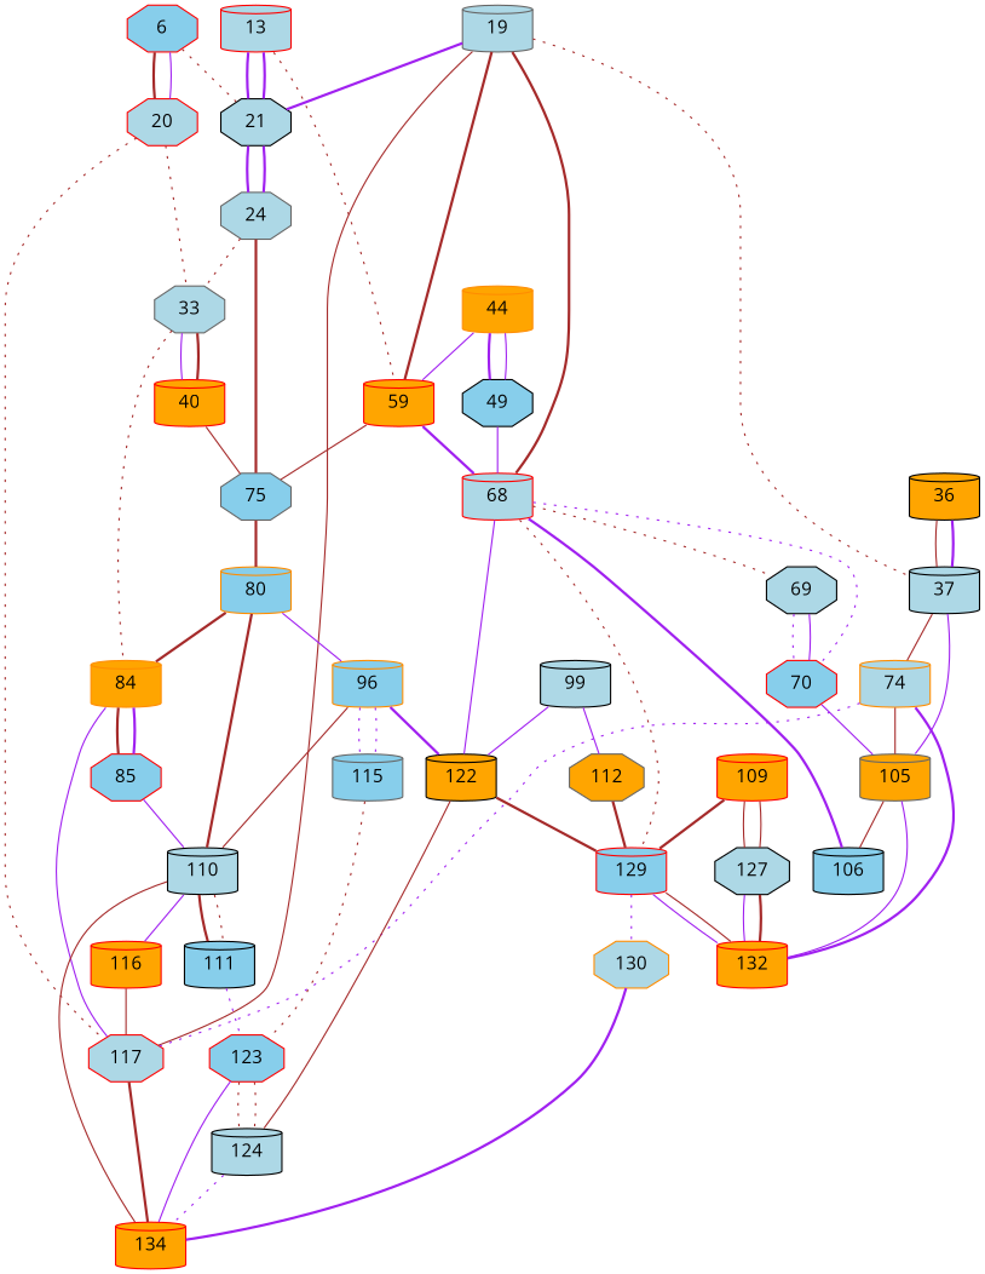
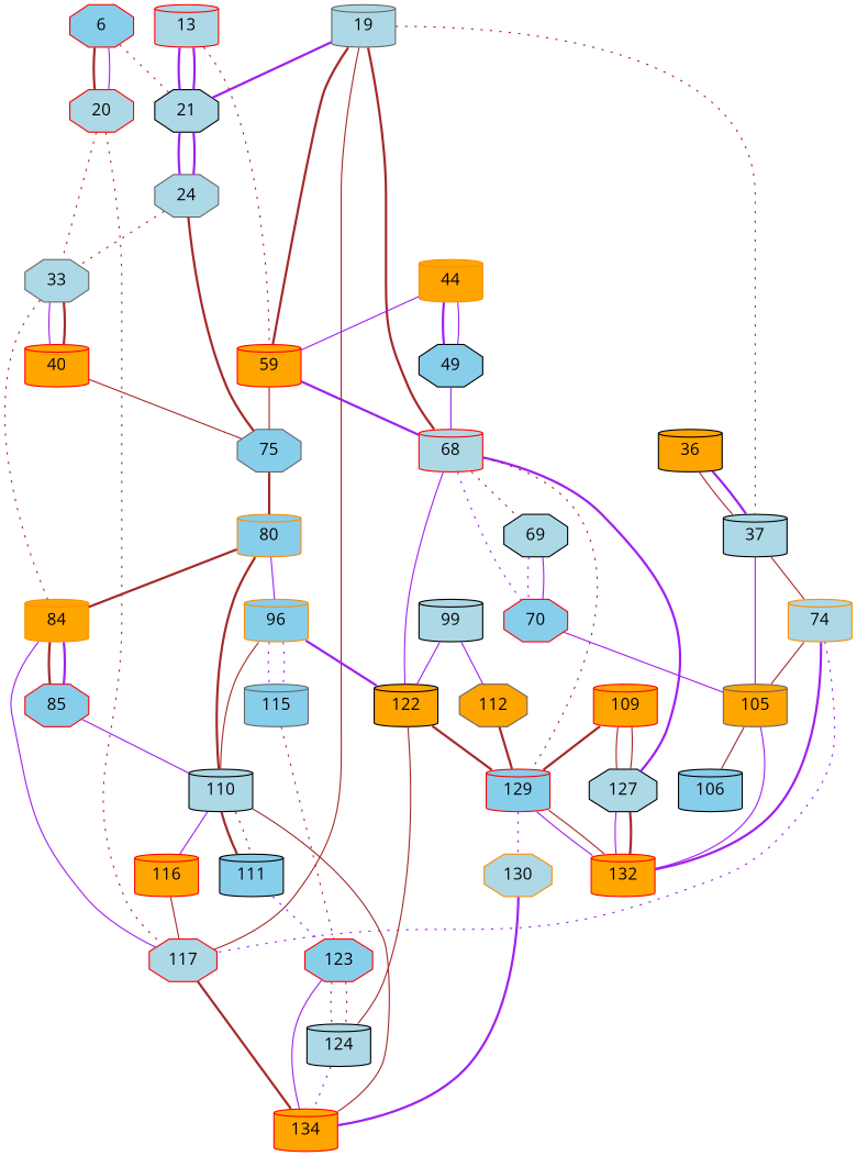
  graph {
    fontname="Open Sans"
    node [color=red fillcolor=lightblue fontname="Open Sans" shape=cylinder style=filled]
    edge [color=brown fontname="Open Sans" style=solid]
    6 [fillcolor=skyblue shape=octagon super="+1"]
    20 [shape=octagon super="+2"]
    21 [color=black shape=octagon super="+7+8"]
    117 [shape=octagon super="+83+81"]
    33 [color=gray40 shape=octagon super="+22+23"]
    24 [color=gray40 shape=octagon]
    13
    59 [fillcolor=orange super="+52+31+28"]
    68 [super="+67+55+56+57+50+46+39+38"]
    75 [color=gray40 fillcolor=skyblue shape=octagon super="+63+48"]
    19 [color=gray40 super="+16"]
    37 [color=black super="+27"]
    74 [color=darkorange super="+10"]
    105 [color=gray40 fillcolor=orange super="+73+72+89"]
    69 [color=black shape=octagon]
    70 [fillcolor=skyblue shape=octagon super="+65+64"]
    122 [color=black fillcolor=orange super="+97+101"]
    127 [color=black shape=octagon super="+103+102"]
    129 [fillcolor=skyblue super="+108+107+93+128"]
    134 [fillcolor=orange super="+133+125"]
    40 [fillcolor=orange]
    84 [color=darkorange fillcolor=orange super="+61"]
    80 [color=darkorange fillcolor=skyblue super="+62+76"]
    85 [fillcolor=skyblue shape=octagon]
    36 [color=black fillcolor=orange super="+35"]
    132 [fillcolor=orange super="+131"]
    106 [color=black fillcolor=skyblue]
    44 [color=darkorange fillcolor=orange]
    49 [color=black fillcolor=skyblue shape=octagon super="+45+41"]
    124 [color=black super="+121"]
    130 [color=darkorange shape=octagon]
    96 [color=darkorange fillcolor=skyblue super="+78+77+95"]
    110 [color=black super="+87+86+88+94"]
    115 [color=gray40 fillcolor=skyblue]
    111 [color=black fillcolor=skyblue]
    116 [fillcolor=orange]
    123 [fillcolor=skyblue shape=octagon super="+120"]
    99 [color=black super="+91"]
    112 [color=gray40 fillcolor=orange shape=octagon super="+100"]
    109 [fillcolor=orange]
    6 -- 20 [style=bold weight=2]
    6 -- 20 [color=purple]
    6 -- 21 [style=dotted]
    20 -- 117 [style=dotted]
    20 -- 33 [style=dotted]
    21 -- 24 [color=purple style=bold]
    21 -- 24 [color=purple style=bold]
    117 -- 134 [style=bold weight=2]
    33 -- 40 [color=purple weight=2]
    33 -- 40 [style=bold]
    33 -- 84 [style=dotted]
    24 -- 33 [style=dotted]
    24 -- 75 [style=bold]
    13 -- 21 [color=purple style=bold weight=2]
    13 -- 21 [color=purple style=bold]
    13 -- 59 [style=dotted]
    59 -- 68 [color=purple style=bold weight=2]
    59 -- 75 [weight=5]
    68 -- 69 [style=dotted]
    68 -- 70 [color=purple style=dotted]
    68 -- 122 [color=purple]
-   68 -- 106 [color=purple style=bold]
+   68 -- 127 [color=purple style=bold]
    68 -- 129 [style=dotted]
    75 -- 80 [style=bold weight=2]
    19 -- 21 [color=purple style=bold]
    19 -- 117
    19 -- 59 [style=bold]
    19 -- 68 [style=bold]
    19 -- 37 [style=dotted weight=2]
    37 -- 74 [weight=2]
    37 -- 105 [color=purple]
    74 -- 117 [color=purple style=dotted weight=2]
    74 -- 105
    74 -- 132 [color=purple style=bold]
    105 -- 132 [color=purple]
    105 -- 106 [weight=3]
    69 -- 70 [color=purple style=dotted weight=2]
    69 -- 70 [color=purple]
    70 -- 105 [color=purple weight=2]
    122 -- 129 [style=bold weight=2]
    122 -- 124
    127 -- 132 [color=purple weight=2]
    127 -- 132 [style=bold]
    129 -- 132 [color=purple]
    129 -- 132
    129 -- 130 [color=purple style=dotted weight=2]
    40 -- 75
    84 -- 117 [color=purple weight=2]
    84 -- 85 [style=bold weight=2]
    84 -- 85 [color=purple style=bold]
    80 -- 84 [style=bold]
    80 -- 96 [color=purple]
    80 -- 110 [style=bold]
    85 -- 110 [color=purple]
    36 -- 37 [weight=2]
    36 -- 37 [color=purple style=bold]
    44 -- 59 [color=purple]
    44 -- 49 [color=purple style=bold weight=2]
    44 -- 49 [color=purple]
    49 -- 68 [color=purple weight=4]
    124 -- 134 [color=purple style=dotted]
    130 -- 134 [color=purple style=bold]
    96 -- 122 [color=purple style=bold weight=2]
    96 -- 110
    96 -- 115 [color=purple style=dotted weight=2]
    96 -- 115 [color=purple style=dotted]
    110 -- 134
    110 -- 111 [style=bold weight=2]
    110 -- 111 [style=dotted]
    110 -- 116 [color=purple]
    115 -- 123 [style=dotted]
    111 -- 123 [color=purple style=dotted]
    116 -- 117 [weight=2]
    123 -- 134 [color=purple]
    123 -- 124 [style=dotted weight=2]
    123 -- 124 [style=dotted]
    99 -- 122 [color=purple weight=2]
    99 -- 112 [color=purple weight=2]
    112 -- 129 [style=bold weight=3]
    109 -- 127 [weight=2]
    109 -- 127
    109 -- 129 [style=bold]
  }
